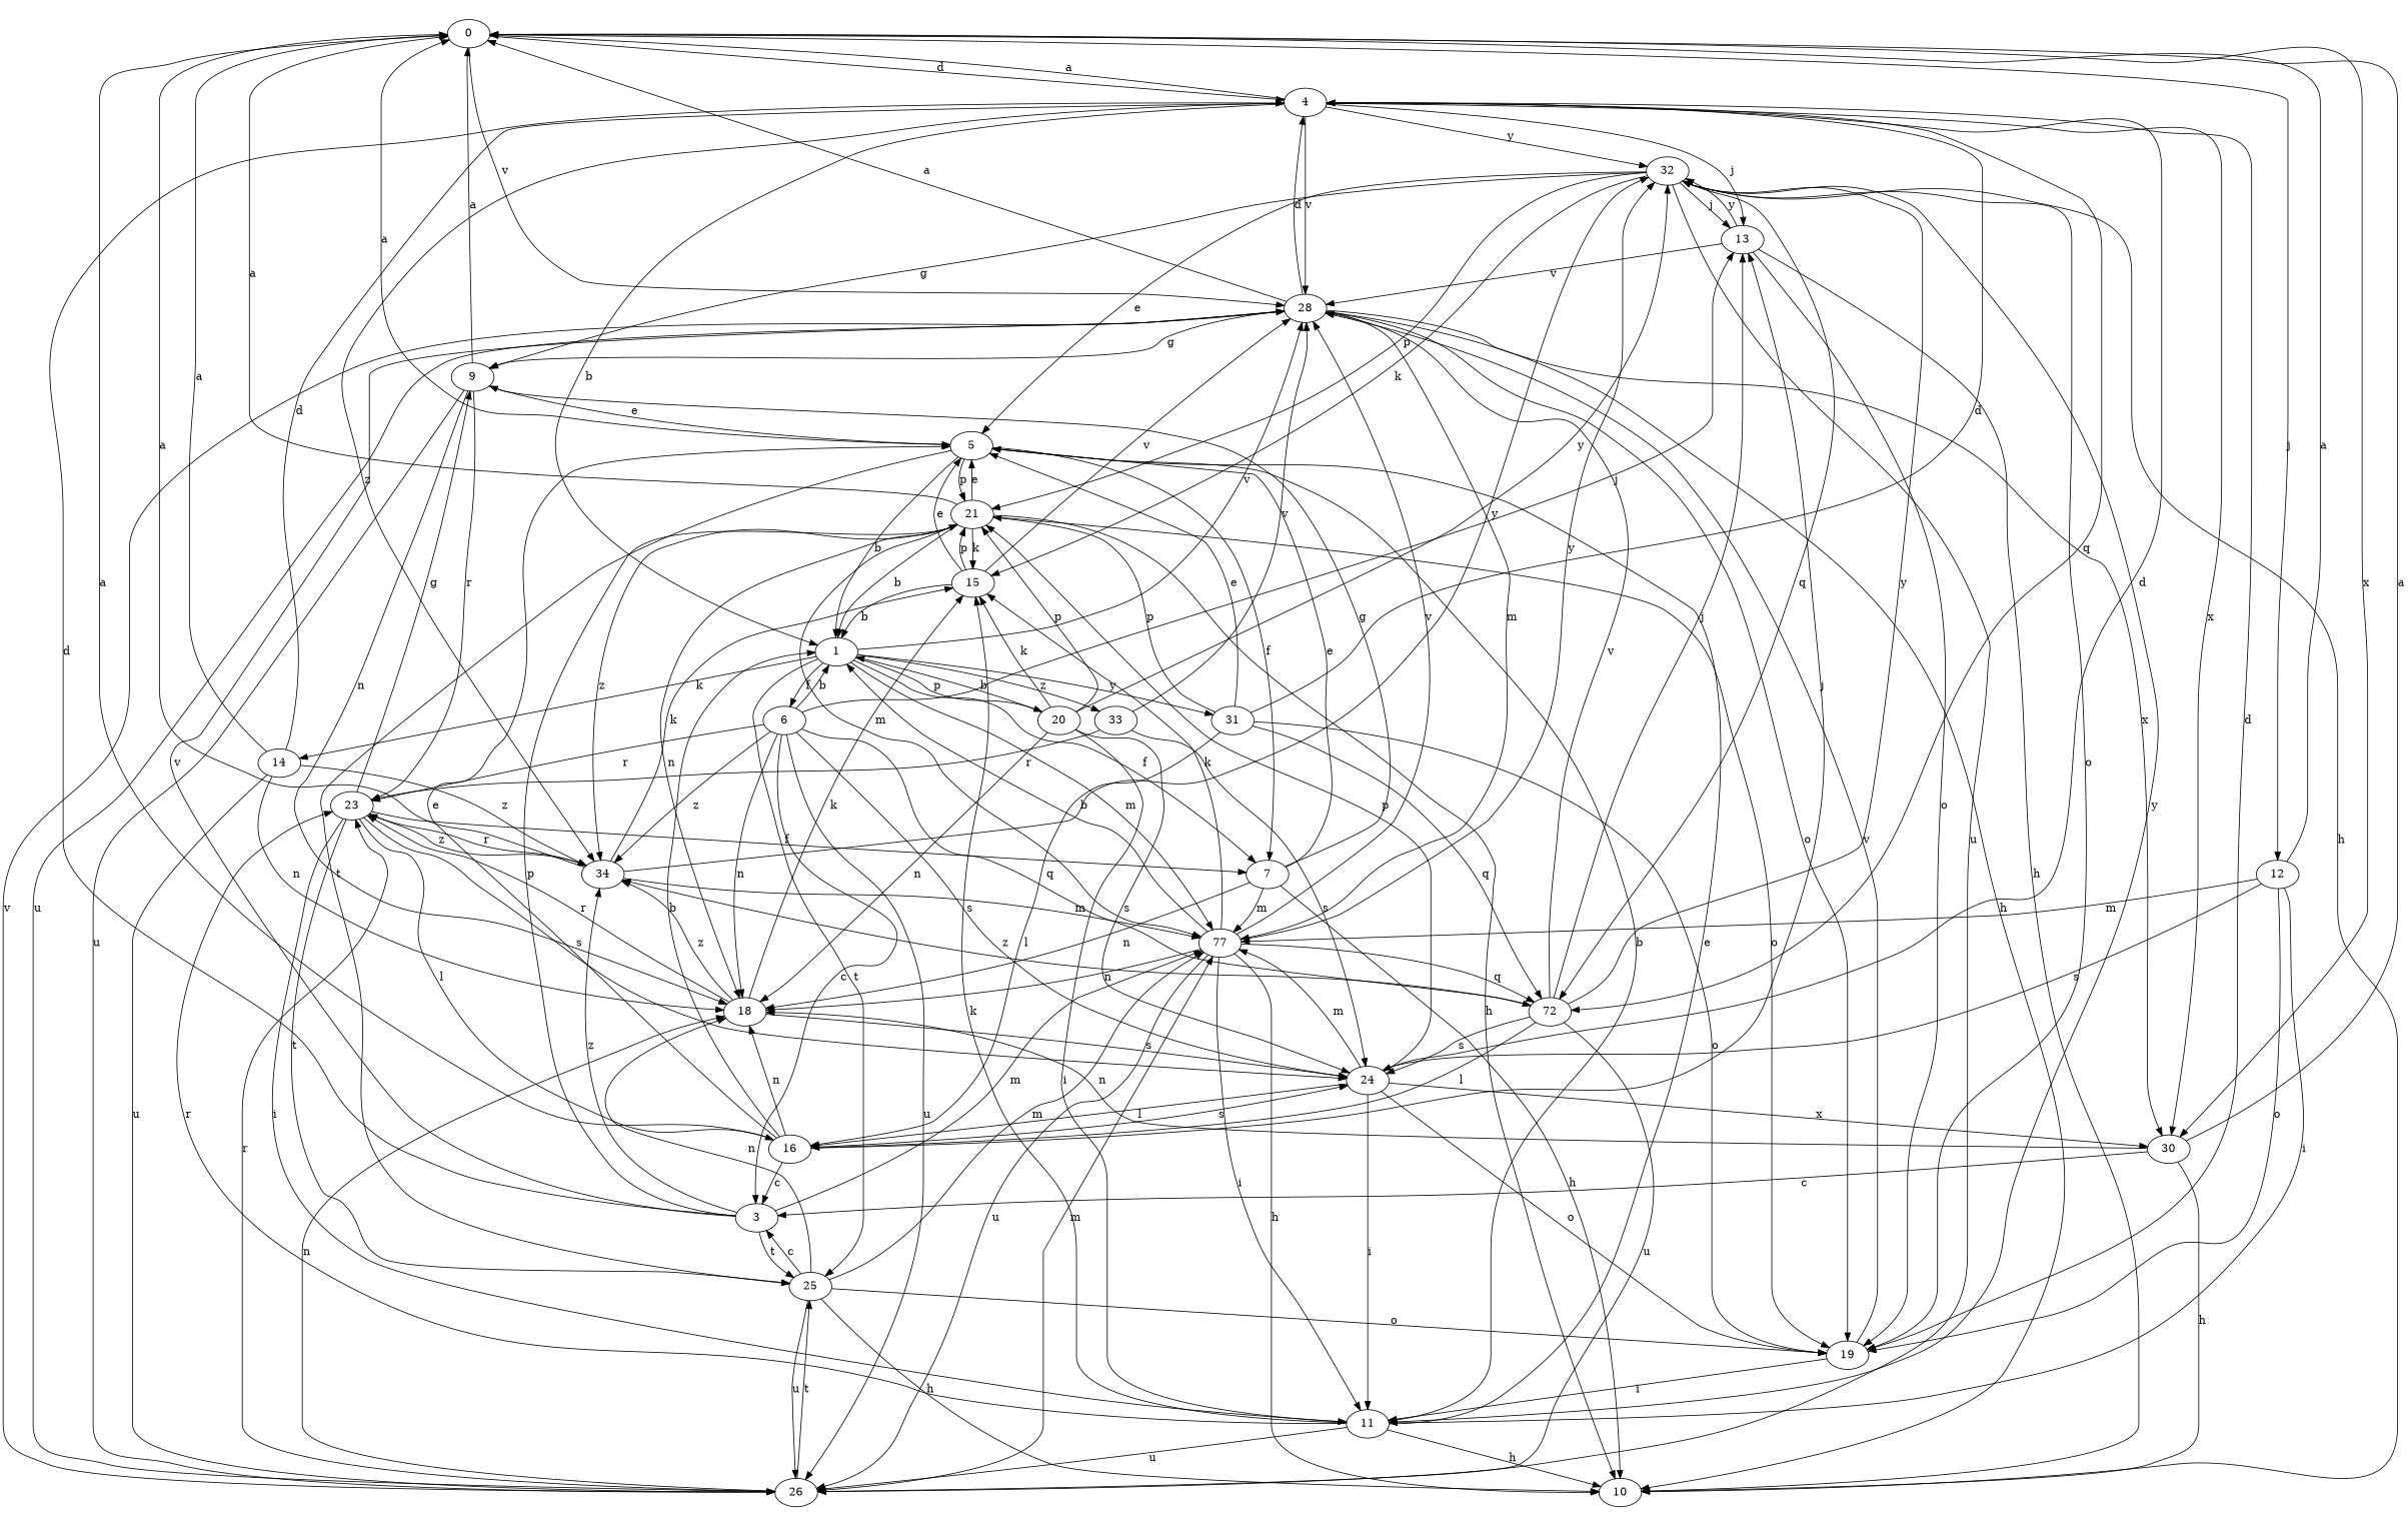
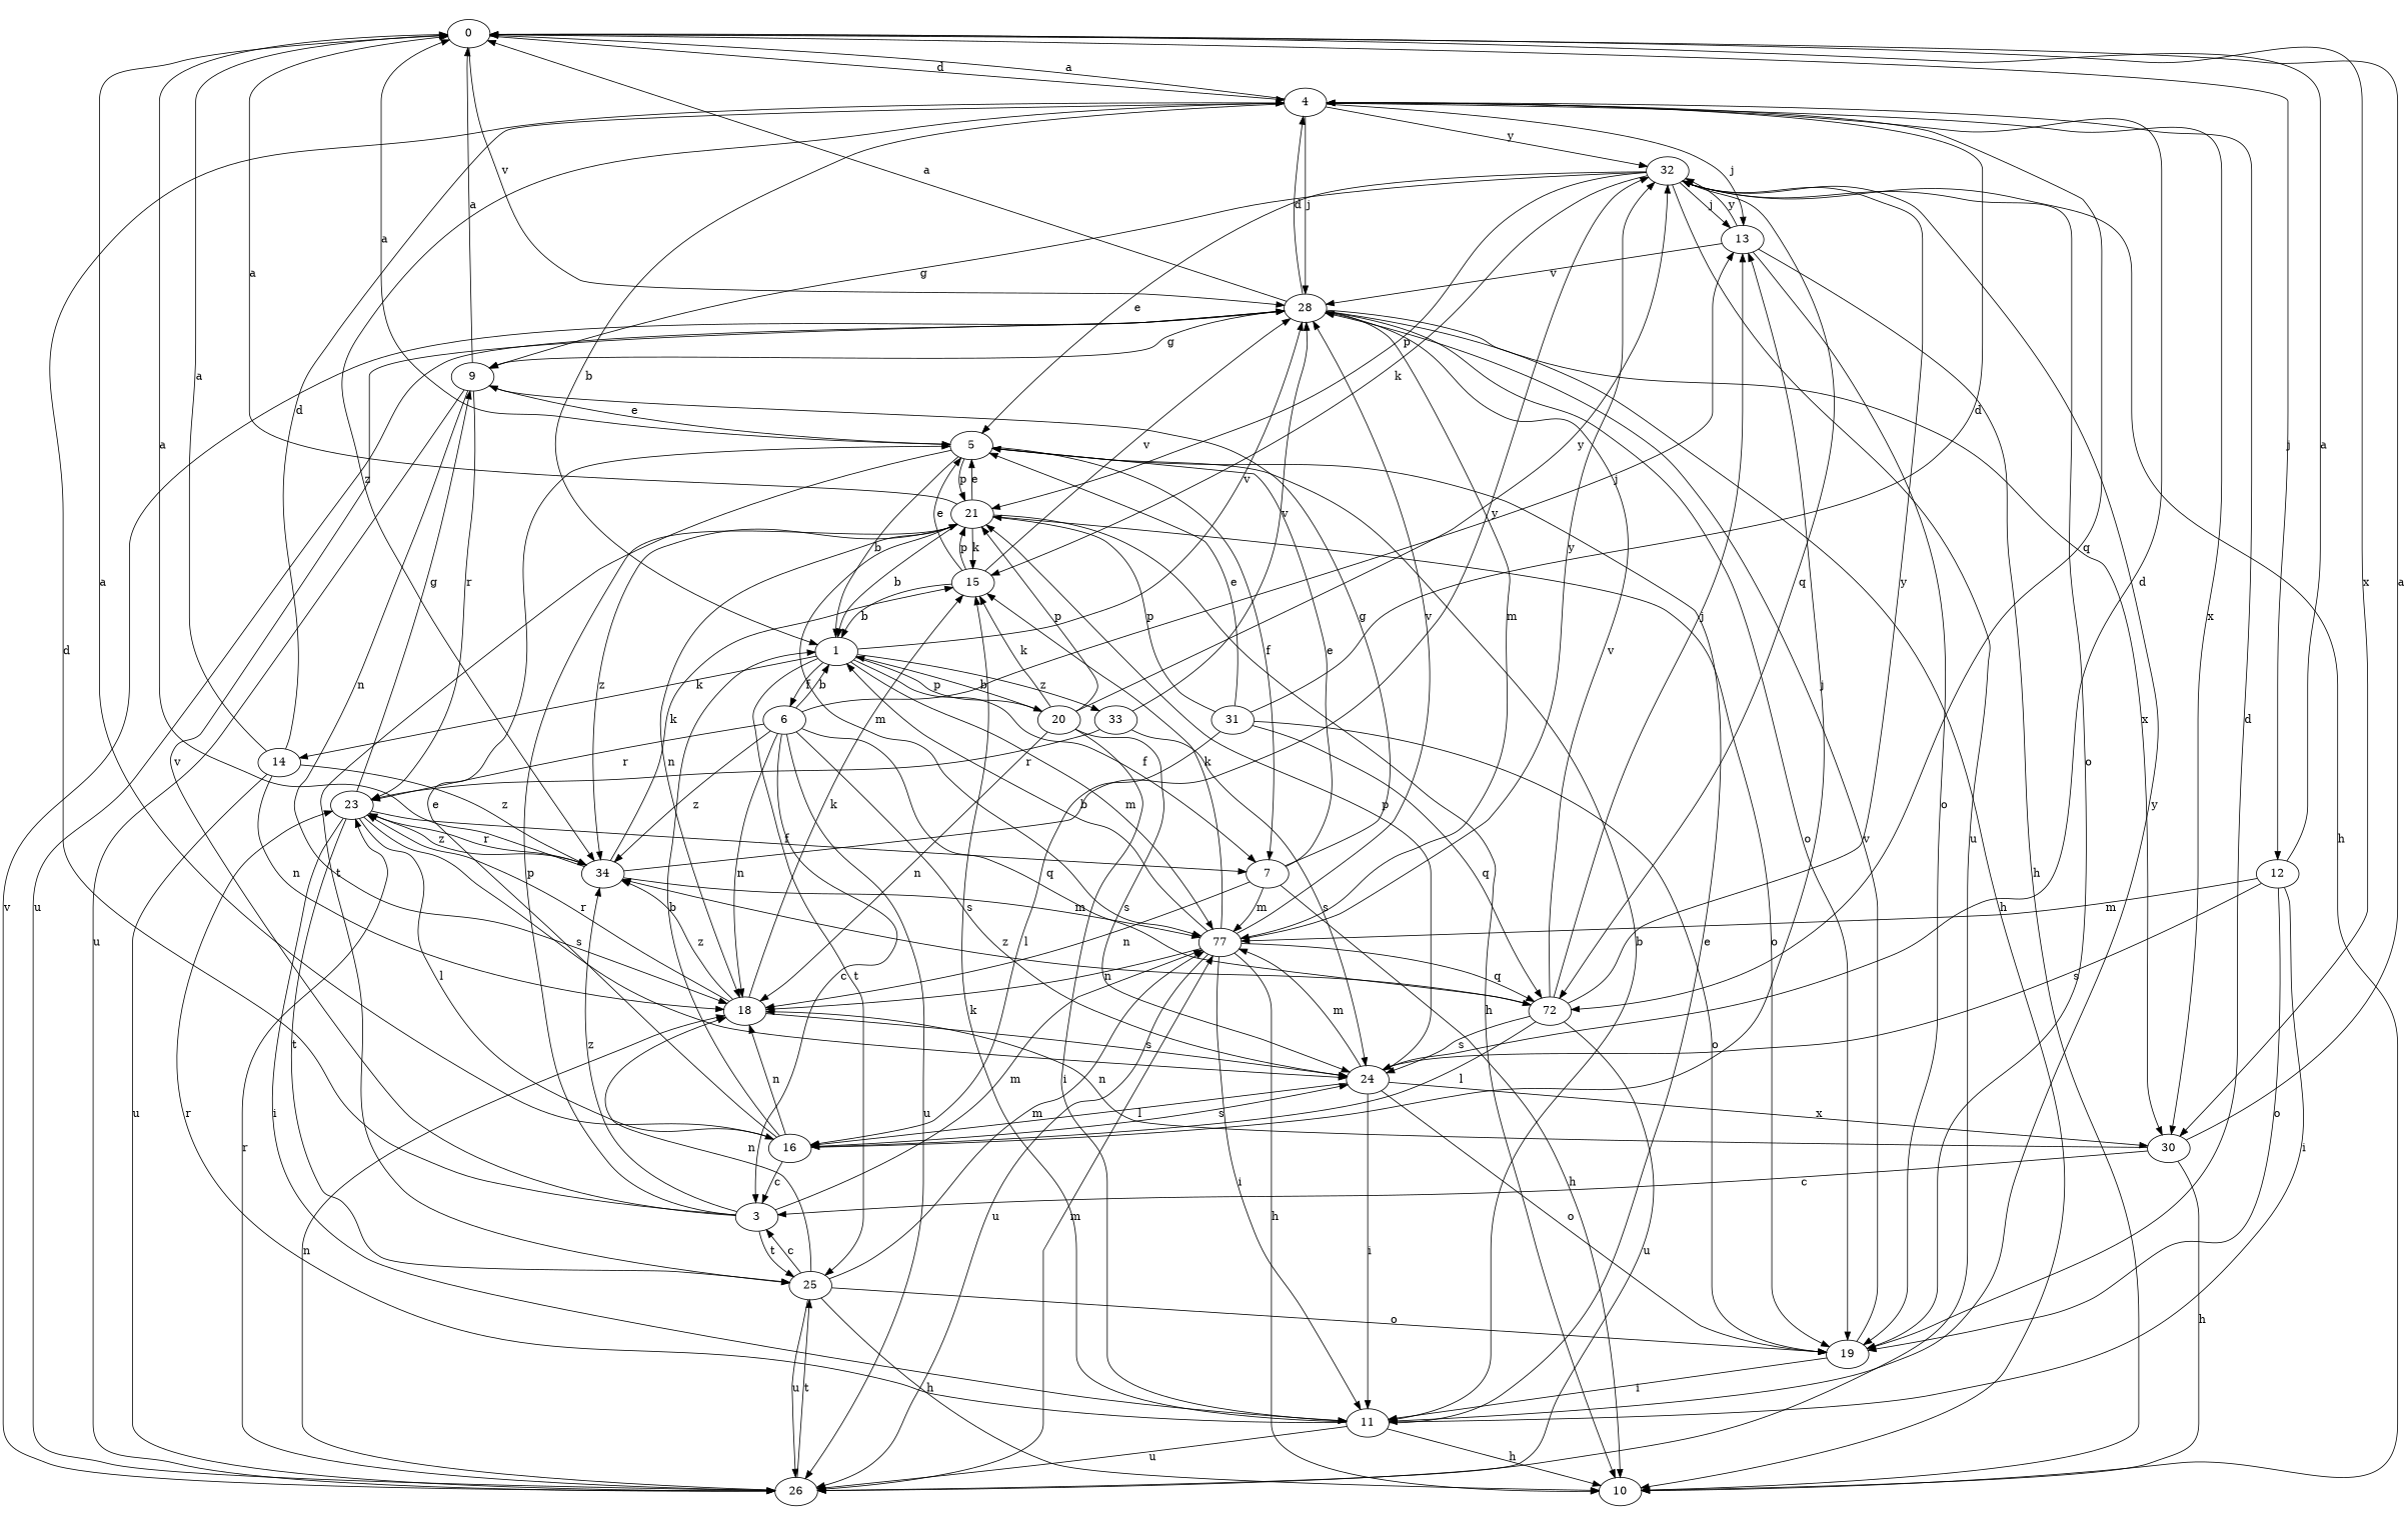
  strict digraph {
    0
    4
    12
    28
    30
    1
    34
    13
    n9 [label=72]
    32
    n11 [label=77]
    11
    24
    19
    26
    9
    10
    n18 [label=3]
    18
    6
    7
    14
    20
    25
    31
    33
    23
    5
    15
    21
    16
    0 -> 4 [label=d]
    0 -> 12 [label=j]
    0 -> 28 [label=v]
    0 -> 30 [label=x]
    4 -> 0 [label=a]
-   4 -> 28 [label=v]
+   4 -> 28 [label=j]
    4 -> 30 [label=x]
    4 -> 1 [label=b]
    4 -> 34 [label=z]
    4 -> 13 [label=j]
    4 -> n9 [label=q]
    4 -> 32 [label=y]
    12 -> 0 [label=a]
    12 -> n11 [label=m]
    12 -> 11 [label=i]
    12 -> 24 [label=s]
    12 -> 19 [label=o]
    28 -> 0 [label=a]
    28 -> 4 [label=d]
    28 -> 30 [label=x]
    28 -> n11 [label=m]
    28 -> 19 [label=o]
    28 -> 26 [label=u]
    28 -> 9 [label=g]
    28 -> 10 [label=h]
    30 -> 0 [label=a]
    30 -> 10 [label=h]
    30 -> n18 [label=c]
    30 -> 18 [label=n]
    1 -> 28 [label=v]
    1 -> n11 [label=m]
    1 -> 6 [label=f]
    1 -> 7 [label=f]
    1 -> 14 [label=k]
    1 -> 20 [label=p]
    1 -> 25 [label=t]
-   1 -> 31 [label=y]
    1 -> 33 [label=z]
    34 -> 0 [label=a]
    34 -> 32 [label=y]
    34 -> n11 [label=m]
    34 -> 23 [label=r]
    34 -> 15 [label=k]
    13 -> 28 [label=v]
    13 -> 32 [label=y]
    13 -> 19 [label=o]
    13 -> 10 [label=h]
    n9 -> 28 [label=v]
    n9 -> 34 [label=z]
    n9 -> 13 [label=j]
    n9 -> 32 [label=y]
    n9 -> 24 [label=s]
    n9 -> 26 [label=u]
    n9 -> 16 [label=l]
    32 -> 13 [label=j]
    32 -> n9 [label=q]
    32 -> 19 [label=o]
    32 -> 26 [label=u]
    32 -> 9 [label=g]
    32 -> 10 [label=h]
    32 -> 5 [label=e]
    32 -> 15 [label=k]
    32 -> 21 [label=p]
    n11 -> 28 [label=v]
    n11 -> 1 [label=b]
    n11 -> n9 [label=q]
    n11 -> 32 [label=y]
    n11 -> 11 [label=i]
    n11 -> 26 [label=u]
    n11 -> 10 [label=h]
    n11 -> 18 [label=n]
    n11 -> 15 [label=k]
    11 -> 32 [label=y]
    11 -> 26 [label=u]
    11 -> 10 [label=h]
    11 -> 23 [label=r]
    11 -> 5 [label=e]
    11 -> 15 [label=k]
    24 -> 4 [label=d]
    24 -> 30 [label=x]
    24 -> n11 [label=m]
    24 -> 11 [label=i]
    24 -> 19 [label=o]
    24 -> 21 [label=p]
    24 -> 16 [label=l]
    19 -> 4 [label=d]
    19 -> 28 [label=v]
    19 -> 11 [label=i]
    26 -> 28 [label=v]
    26 -> n11 [label=m]
    26 -> 18 [label=n]
    26 -> 25 [label=t]
    26 -> 23 [label=r]
    9 -> 0 [label=a]
    9 -> 26 [label=u]
    9 -> 18 [label=n]
    9 -> 23 [label=r]
    9 -> 5 [label=e]
    n18 -> 4 [label=d]
    n18 -> 28 [label=v]
    n18 -> 34 [label=z]
    n18 -> n11 [label=m]
    n18 -> 25 [label=t]
    n18 -> 21 [label=p]
    18 -> 34 [label=z]
    18 -> 24 [label=s]
    18 -> 23 [label=r]
    18 -> 15 [label=k]
    6 -> 1 [label=b]
    6 -> 34 [label=z]
    6 -> 13 [label=j]
    6 -> n9 [label=q]
    6 -> 24 [label=s]
    6 -> 26 [label=u]
    6 -> n18 [label=c]
    6 -> 18 [label=n]
    6 -> 23 [label=r]
    7 -> n11 [label=m]
    7 -> 9 [label=g]
    7 -> 10 [label=h]
    7 -> 18 [label=n]
    7 -> 5 [label=e]
    14 -> 0 [label=a]
    14 -> 4 [label=d]
    14 -> 34 [label=z]
    14 -> 26 [label=u]
    14 -> 18 [label=n]
    20 -> 1 [label=b]
    20 -> 32 [label=y]
    20 -> 11 [label=i]
    20 -> 24 [label=s]
    20 -> 18 [label=n]
    20 -> 15 [label=k]
    20 -> 21 [label=p]
    25 -> n11 [label=m]
    25 -> 19 [label=o]
    25 -> 26 [label=u]
    25 -> 10 [label=h]
    25 -> n18 [label=c]
    25 -> 18 [label=n]
    31 -> 4 [label=d]
    31 -> n9 [label=q]
    31 -> 19 [label=o]
    31 -> 5 [label=e]
    31 -> 21 [label=p]
    31 -> 16 [label=l]
    33 -> 28 [label=v]
    33 -> 24 [label=s]
    33 -> 23 [label=r]
    23 -> 34 [label=z]
    23 -> 11 [label=i]
    23 -> 24 [label=s]
    23 -> 9 [label=g]
    23 -> 7 [label=f]
    23 -> 25 [label=t]
    23 -> 16 [label=l]
    5 -> 0 [label=a]
    5 -> 1 [label=b]
    5 -> 11 [label=b]
    5 -> 7 [label=f]
    5 -> 25 [label=t]
    5 -> 21 [label=p]
    15 -> 28 [label=v]
    15 -> 1 [label=b]
    15 -> 5 [label=e]
    15 -> 21 [label=p]
    21 -> 0 [label=a]
    21 -> 1 [label=b]
    21 -> 34 [label=z]
    21 -> n11 [label=m]
    21 -> 19 [label=o]
    21 -> 10 [label=h]
    21 -> 18 [label=n]
    21 -> 5 [label=e]
    21 -> 15 [label=k]
    16 -> 0 [label=a]
    16 -> 1 [label=b]
    16 -> 13 [label=j]
    16 -> 24 [label=s]
    16 -> n18 [label=c]
    16 -> 18 [label=n]
    16 -> 5 [label=e]
  }
